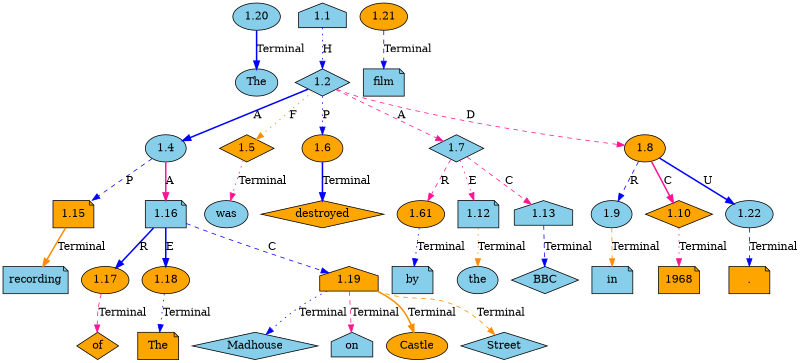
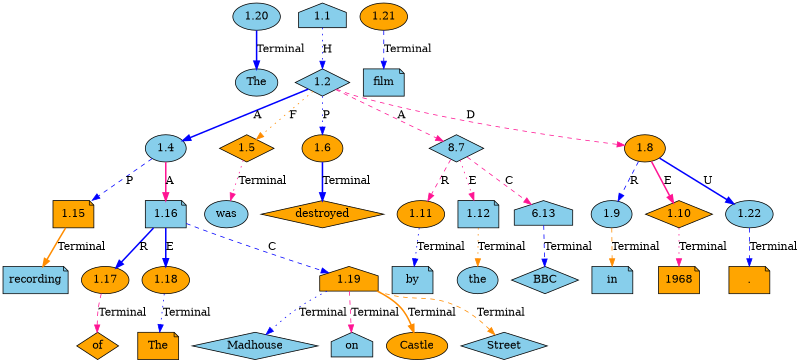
  digraph {
    node [fillcolor=skyblue ordering=out shape=ellipse style=filled]
    edge [color=blue ordering=out style=dashed]
    n1 [label=The]
    n2 [label=was]
    n3 [fillcolor=orange label=destroyed shape=diamond]
    n4 [label=by shape=note]
    n5 [label=the]
    n6 [label=BBC shape=diamond]
    n7 [label=in shape=note]
    n8 [fillcolor=orange label=1968 shape=note]
    n9 [fillcolor=orange label="." shape=note]
    n10 [label=film shape=note]
    n11 [label=recording shape=note]
    n12 [fillcolor=orange label=of shape=diamond]
    n13 [fillcolor=orange label=The shape=note]
    n14 [label=Madhouse shape=diamond]
    n15 [label=on shape=house]
    n16 [fillcolor=orange label=Castle]
    n17 [label=Street shape=diamond]
    n18 [label=1.1 shape=house]
    n19 [label=1.2 shape=diamond]
    n20 [label=1.4]
    n21 [fillcolor=orange label=1.5 shape=diamond]
    n22 [fillcolor=orange label=1.6]
-   n23 [label=1.7 shape=diamond]
+   n23 [label=8.7 shape=diamond]
    n24 [fillcolor=orange label=1.8]
    n25 [fillcolor=orange label=1.15 shape=note]
    n26 [label=1.16 shape=note]
-   n27 [fillcolor=orange label=1.61]
+   n27 [fillcolor=orange label=1.11]
    n28 [label=1.12 shape=note]
-   n29 [label=1.13 shape=house]
+   n29 [label=6.13 shape=house]
    n30 [label=1.9]
    n31 [fillcolor=orange label=1.10 shape=diamond]
    n32 [label=1.22]
    n33 [fillcolor=orange label=1.17]
    n34 [fillcolor=orange label=1.18]
    n35 [fillcolor=orange label=1.19 shape=house]
    n36 [label=1.20]
    n37 [fillcolor=orange label=1.21]
    n18 -> n19 [label=H style=dotted]
    n19 -> n20 [label=A style=bold]
    n19 -> n21 [color=darkorange label=F style=dotted]
    n19 -> n22 [label=P style=dotted]
    n19 -> n23 [color=deeppink label=A]
    n19 -> n24 [color=deeppink label=D]
    n20 -> n25 [label=P]
    n20 -> n26 [color=deeppink label=A style=bold]
    n21 -> n2 [color=deeppink label=Terminal style=dotted]
    n22 -> n3 [label=Terminal style=bold]
    n23 -> n27 [color=deeppink label=R]
    n23 -> n28 [color=deeppink label=E style=dotted]
    n23 -> n29 [color=deeppink label=C]
    n24 -> n30 [label=R]
-   n24 -> n31 [color=deeppink label=C style=bold]
+   n24 -> n31 [color=deeppink label=E style=bold]
    n24 -> n32 [label=U style=bold]
    n25 -> n11 [color=darkorange label=Terminal style=bold]
    n26 -> n33 [label=R style=bold]
    n26 -> n34 [label=E style=bold]
    n26 -> n35 [label=C]
    n27 -> n4 [label=Terminal style=dotted]
    n28 -> n5 [color=darkorange label=Terminal style=dotted]
    n29 -> n6 [label=Terminal]
    n30 -> n7 [color=darkorange label=Terminal]
    n31 -> n8 [color=deeppink label=Terminal style=dotted]
    n32 -> n9 [label=Terminal]
    n33 -> n12 [color=deeppink label=Terminal]
    n34 -> n13 [label=Terminal style=dotted]
    n35 -> n14 [label=Terminal style=dotted]
    n35 -> n15 [color=deeppink label=Terminal]
    n35 -> n16 [color=darkorange label=Terminal style=bold]
    n35 -> n17 [color=darkorange label=Terminal]
    n36 -> n1 [label=Terminal style=bold]
    n37 -> n10 [label=Terminal]
  }
